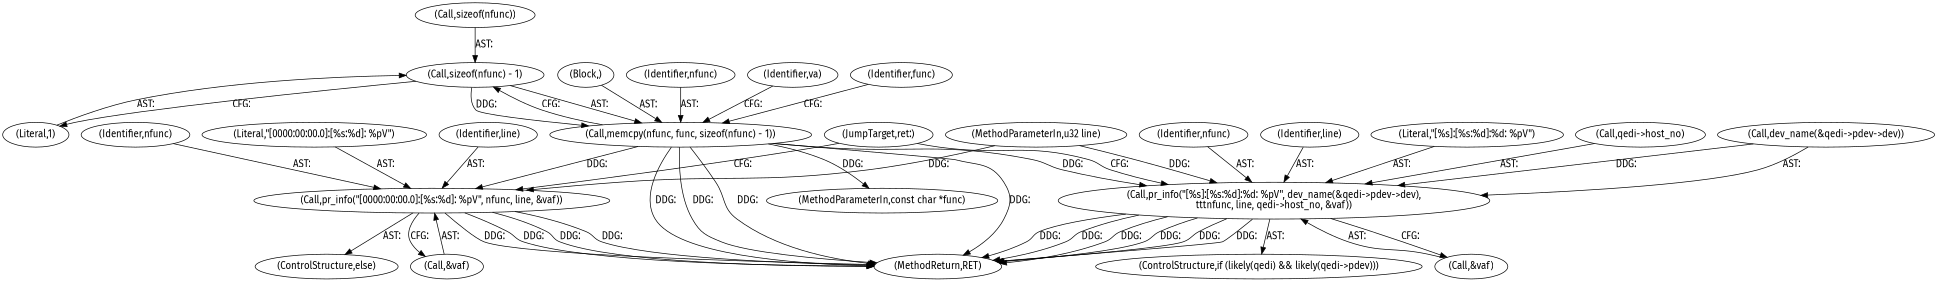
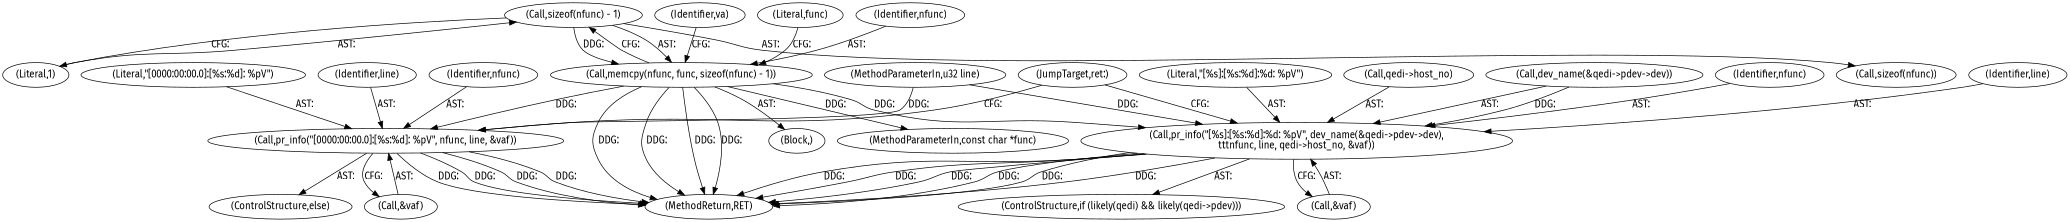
  digraph {
    fontname="Fira Sans"
    node [fontname="Fira Sans"]
    edge [fontname="Fira Sans"]
    n1 [label="(Call,sizeof(nfunc) - 1)"]
    n2 [label="(Call,memcpy(nfunc, func, sizeof(nfunc) - 1))"]
    n3 [label="(Literal,1)"]
    n4 [label="(Call,pr_info(\"[%s]:[%s:%d]:%d: %pV\", dev_name(&qedi->pdev->dev),\n\t\t\tnfunc, line, qedi->host_no, &vaf))"]
    n5 [label="(Call,pr_info(\"[0000:00:00.0]:[%s:%d]: %pV\", nfunc, line, &vaf))"]
    n6 [label="(MethodReturn,RET)"]
    n7 [label="(Block,)"]
    n8 [label="(MethodParameterIn,const char *func)"]
    n9 [label="(Call,&vaf)"]
    n10 [label="(ControlStructure,if (likely(qedi) && likely(qedi->pdev)))"]
    n11 [label="(ControlStructure,else)"]
    n12 [label="(Call,&vaf)"]
    n13 [label="(Identifier,nfunc)"]
    n14 [label="(JumpTarget,ret:)"]
    n15 [label="(Call,qedi->host_no)"]
    n16 [label="(Literal,\"[0000:00:00.0]:[%s:%d]: %pV\")"]
    n17 [label="(Identifier,va)"]
    n18 [label="(Call,dev_name(&qedi->pdev->dev))"]
    n19 [label="(Call,sizeof(nfunc))"]
    n20 [label="(Identifier,nfunc)"]
-   n21 [label="(Identifier,func)"]
+   n21 [label="(Literal,func)"]
    n22 [label="(Identifier,line)"]
    n23 [label="(MethodParameterIn,u32 line)"]
    n24 [label="(Identifier,line)"]
    n25 [label="(Literal,\"[%s]:[%s:%d]:%d: %pV\")"]
    n26 [label="(Identifier,nfunc)"]
    n1 -> n2 [label="AST: "]
    n1 -> n2 [label="DDG: "]
    n1 -> n3 [label="CFG: "]
    n2 -> n1 [label="CFG: "]
    n2 -> n4 [label="DDG: "]
    n2 -> n5 [label="DDG: "]
    n2 -> n6 [label="DDG: "]
    n2 -> n6 [label="DDG: "]
    n2 -> n6 [label="DDG: "]
    n2 -> n6 [label="DDG: "]
-   n7 -> n2 [label="AST: "]
+   n2 -> n7 [label="AST: "]
    n2 -> n8 [label="DDG: "]
    n3 -> n1 [label="AST: "]
    n4 -> n6 [label="DDG: "]
    n4 -> n6 [label="DDG: "]
    n4 -> n6 [label="DDG: "]
    n4 -> n6 [label="DDG: "]
    n4 -> n6 [label="DDG: "]
    n4 -> n6 [label="DDG: "]
    n4 -> n9 [label="CFG: "]
    n4 -> n10 [label="AST: "]
    n5 -> n6 [label="DDG: "]
    n5 -> n6 [label="DDG: "]
    n5 -> n6 [label="DDG: "]
    n5 -> n6 [label="DDG: "]
    n5 -> n11 [label="AST: "]
    n5 -> n12 [label="CFG: "]
    n9 -> n4 [label="AST: "]
    n12 -> n5 [label="AST: "]
    n13 -> n2 [label="AST: "]
    n14 -> n4 [label="CFG: "]
    n14 -> n5 [label="CFG: "]
    n15 -> n4 [label="AST: "]
    n16 -> n5 [label="AST: "]
    n17 -> n2 [label="CFG: "]
    n18 -> n4 [label="AST: "]
    n18 -> n4 [label="DDG: "]
-   n19 -> n1 [label="AST: "]
+   n1 -> n19 [label="AST: "]
    n20 -> n4 [label="AST: "]
    n21 -> n2 [label="CFG: "]
    n22 -> n5 [label="AST: "]
    n23 -> n4 [label="DDG: "]
    n23 -> n5 [label="DDG: "]
    n24 -> n4 [label="AST: "]
    n25 -> n4 [label="AST: "]
    n26 -> n5 [label="AST: "]
  }
